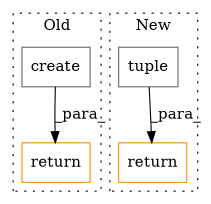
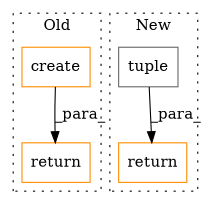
  digraph {
    node [a=32 l=7 shape=box color=gray40]
-   n1 [l="7,1" label=create s="7224,7342"]
+   n1 [l="7,1" label=create s="7224,7342" color=darkorange]
    n2 [a=41 label=return s=7355 color=darkorange]
    n3 [l="6,1" label=tuple s="6743,6779"]
    n4 [a=41 label=return s=6717 color=darkorange]
    subgraph cluster_1 {
      label=Old
      style=dotted
      n1
      n2
    }
    subgraph cluster_2 {
      label=New
      style=dotted
      n3
      n4
    }
    n1 -> n2 [label=_para_]
    n3 -> n4 [label=_para_]
  }
